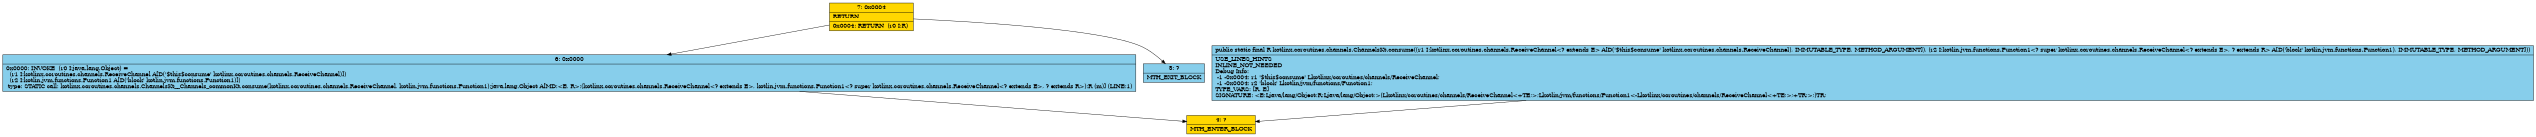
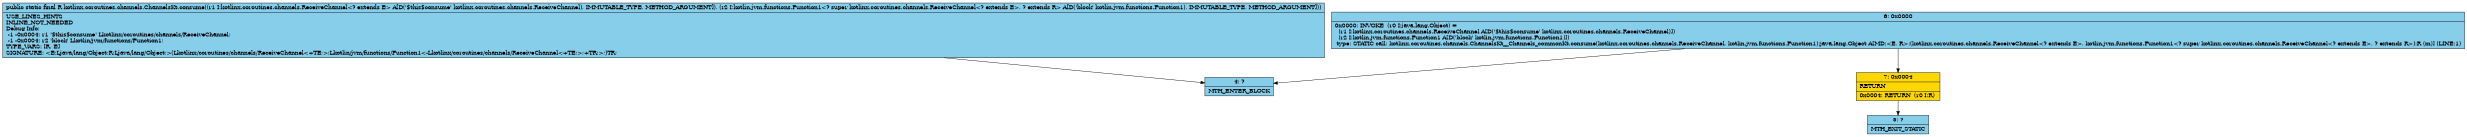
  digraph {
    node [fillcolor=skyblue shape=record style=filled]
-   n1 [fillcolor=gold label="{4\:\ ?|MTH_ENTER_BLOCK\l}"]
+   n1 [label="{4\:\ ?|MTH_ENTER_BLOCK\l}"]
    n2 [label="{6\:\ 0x0000|0x0000: INVOKE  (r0 I:java.lang.Object) = \l  (r1 I:kotlinx.coroutines.channels.ReceiveChannel A[D('$this$consume' kotlinx.coroutines.channels.ReceiveChannel)])\l  (r2 I:kotlin.jvm.functions.Function1 A[D('block' kotlin.jvm.functions.Function1)])\l type: STATIC call: kotlinx.coroutines.channels.ChannelsKt__Channels_commonKt.consume(kotlinx.coroutines.channels.ReceiveChannel, kotlin.jvm.functions.Function1):java.lang.Object A[MD:\<E, R\>:(kotlinx.coroutines.channels.ReceiveChannel\<? extends E\>, kotlin.jvm.functions.Function1\<? super kotlinx.coroutines.channels.ReceiveChannel\<? extends E\>, ? extends R\>):R (m)] (LINE:1)\l}"]
    n3 [fillcolor=gold label="{7\:\ 0x0004|RETURN\l|0x0004: RETURN  (r0 I:R) \l}"]
-   n4 [label="{5\:\ ?|MTH_EXIT_BLOCK\l}"]
+   n4 [label="{5\:\ ?|MTH_EXIT_STATIC\l}"]
    n5 [label="{public static final R kotlinx.coroutines.channels.ChannelsKt.consume((r1 I:kotlinx.coroutines.channels.ReceiveChannel\<? extends E\> A[D('$this$consume' kotlinx.coroutines.channels.ReceiveChannel), IMMUTABLE_TYPE, METHOD_ARGUMENT]), (r2 I:kotlin.jvm.functions.Function1\<? super kotlinx.coroutines.channels.ReceiveChannel\<? extends E\>, ? extends R\> A[D('block' kotlin.jvm.functions.Function1), IMMUTABLE_TYPE, METHOD_ARGUMENT]))  | USE_LINES_HINTS\lINLINE_NOT_NEEDED\lDebug Info:\l  \-1 \-0x0004: r1 '$this$consume' Lkotlinx\/coroutines\/channels\/ReceiveChannel;\l  \-1 \-0x0004: r2 'block' Lkotlin\/jvm\/functions\/Function1;\lTYPE_VARS: [R, E]\lSIGNATURE: \<E:Ljava\/lang\/Object;R:Ljava\/lang\/Object;\>(Lkotlinx\/coroutines\/channels\/ReceiveChannel\<+TE;\>;Lkotlin\/jvm\/functions\/Function1\<\-Lkotlinx\/coroutines\/channels\/ReceiveChannel\<+TE;\>;+TR;\>;)TR;\l}"]
    n2 -> n1
-   n3 -> n2
+   n2 -> n3
    n3 -> n4
    n5 -> n1
  }
